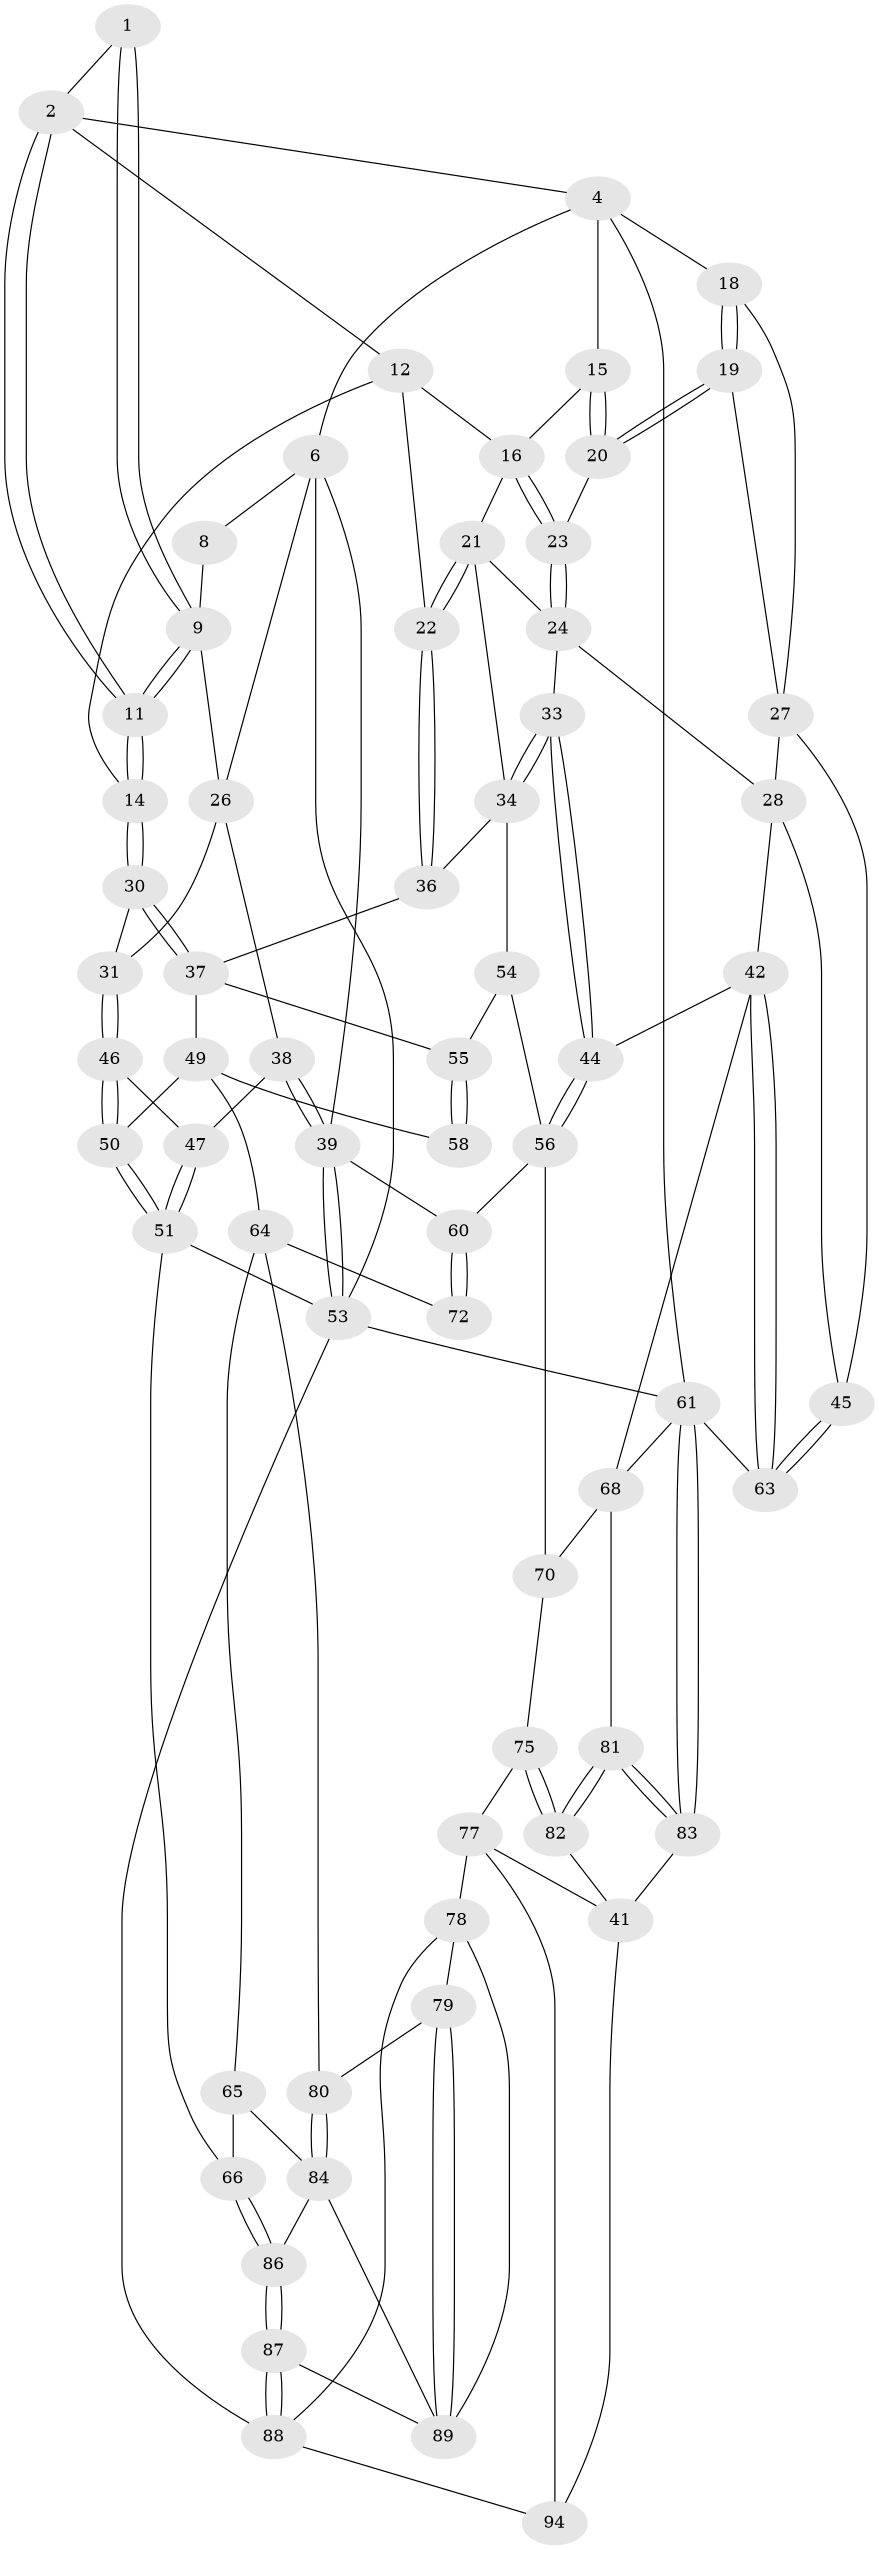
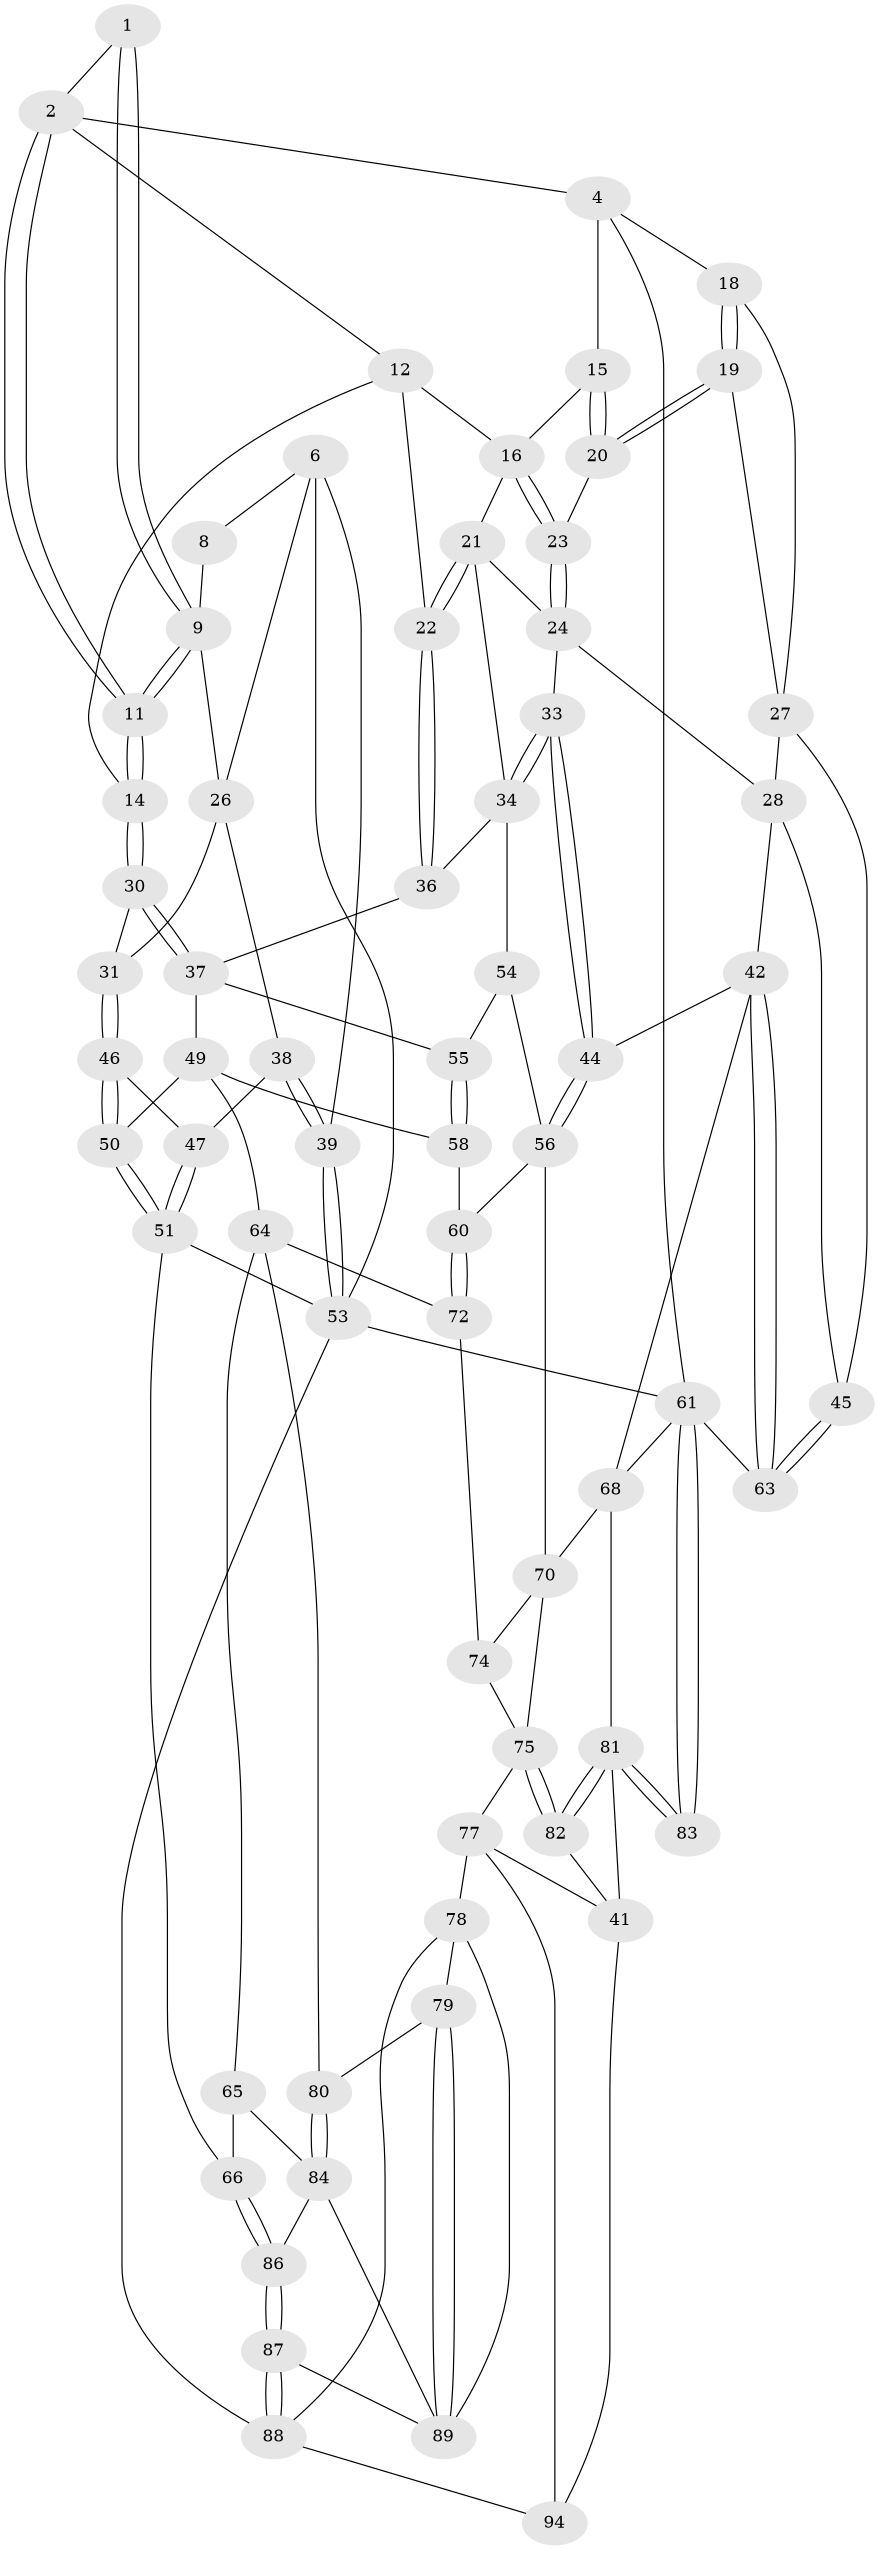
  graph {
    node [color=gray90 style=filled]
    2 [super="+3"]
    1
    9 [super="+10"]
    4 [super="+5"]
    11
    12 [super="+13"]
    26 [super="+32"]
    6 [super="+7"]
    15
    18
    61 [super="+62"]
    14
    16 [super="+17"]
    22
    8
    39
    53 [super="+67"]
    20
    19
    27 [super="+40"]
    63
    68 [super="+69"]
    83
    31
    38
    88 [super="+95"]
    30
    21 [super="+25"]
    23
    36
    37 [super="+48"]
    24 [super="+29"]
    34 [super="+35"]
    28 [super="+41"]
    45
    33
    54
    42 [super="+43"]
    44
    46
    47
    49 [super="+59"]
    55
    50
    56 [super="+57"]
    58
    64 [super="+73"]
    51 [super="+52"]
    70 [super="+71"]
    81
    60
    66
    72
    65
    80
    86
    94
+   74
    75 [super="+76"]
    n60 [label=41 super="+96"]
    84 [super="+85"]
    89 [super="+90"]
    87
    82
    77 [super="+92"]
    78 [super="+93"]
    79
    2 -- 4
    2 -- 11
    2 -- 11
    2 -- 12
    1 -- 2
    1 -- 9
    1 -- 9
    9 -- 11
    9 -- 11
    9 -- 26
-   4 -- 6
    4 -- 15
    4 -- 18
    4 -- 61
    11 -- 14
    11 -- 14
    12 -- 14
    12 -- 16
    12 -- 22
    26 -- 31
    26 -- 38
    6 -- 26
    6 -- 8
    6 -- 39
    6 -- 53
    15 -- 16
    15 -- 20
    15 -- 20
    18 -- 19
    18 -- 19
    18 -- 27
    61 -- 63
    61 -- 68
    61 -- 83
    61 -- 83
    14 -- 30
    14 -- 30
    16 -- 21
    16 -- 23
    16 -- 23
    22 -- 36
    22 -- 36
    8 -- 9
    39 -- 53
    39 -- 53
    53 -- 61
    53 -- 88
    20 -- 23
    19 -- 20
    19 -- 20
    19 -- 27
    27 -- 28
    27 -- 45
    68 -- 70
    68 -- 81
-   83 -- n60
+   81 -- n60
    31 -- 46
    31 -- 46
    38 -- 39
    38 -- 39
    38 -- 47
    88 -- 94
    30 -- 31
    30 -- 37
    30 -- 37
    21 -- 22
    21 -- 22
    21 -- 24
    21 -- 34
    23 -- 24
    23 -- 24
    36 -- 37
    37 -- 49
    37 -- 55
    24 -- 28
    24 -- 33
    34 -- 36
    34 -- 54
    28 -- 45
    28 -- 42
    45 -- 63
    45 -- 63
    33 -- 34
    33 -- 34
    33 -- 44
    33 -- 44
    54 -- 55
    54 -- 56
    42 -- 63
    42 -- 63
    42 -- 68
    42 -- 44
    44 -- 56
    44 -- 56
    46 -- 47
    46 -- 50
    46 -- 50
    47 -- 51
    47 -- 51
    49 -- 50
    49 -- 58
    49 -- 64
    55 -- 58
    55 -- 58
    50 -- 51
    50 -- 51
    56 -- 70
    56 -- 60
-   39 -- 60
+   58 -- 60
    64 -- 72
    64 -- 65
    64 -- 80
    51 -- 53
    51 -- 66
+   70 -- 74
    70 -- 75
    81 -- 83
    81 -- 83
    81 -- 82
    81 -- 82
    60 -- 72
    60 -- 72
    66 -- 86
    66 -- 86
+   72 -- 74
    65 -- 66
    65 -- 84
    80 -- 84
    80 -- 84
    86 -- 87
    86 -- 87
+   74 -- 75
    75 -- 82
    75 -- 82
    75 -- 77
    n60 -- 94
    84 -- 86
    84 -- 89
    87 -- 88
    87 -- 88
    87 -- 89
    82 -- n60
    77 -- 94
    77 -- n60
    77 -- 78
    78 -- 88
    78 -- 89
    78 -- 79
    79 -- 80
    79 -- 89
    79 -- 89
  }
